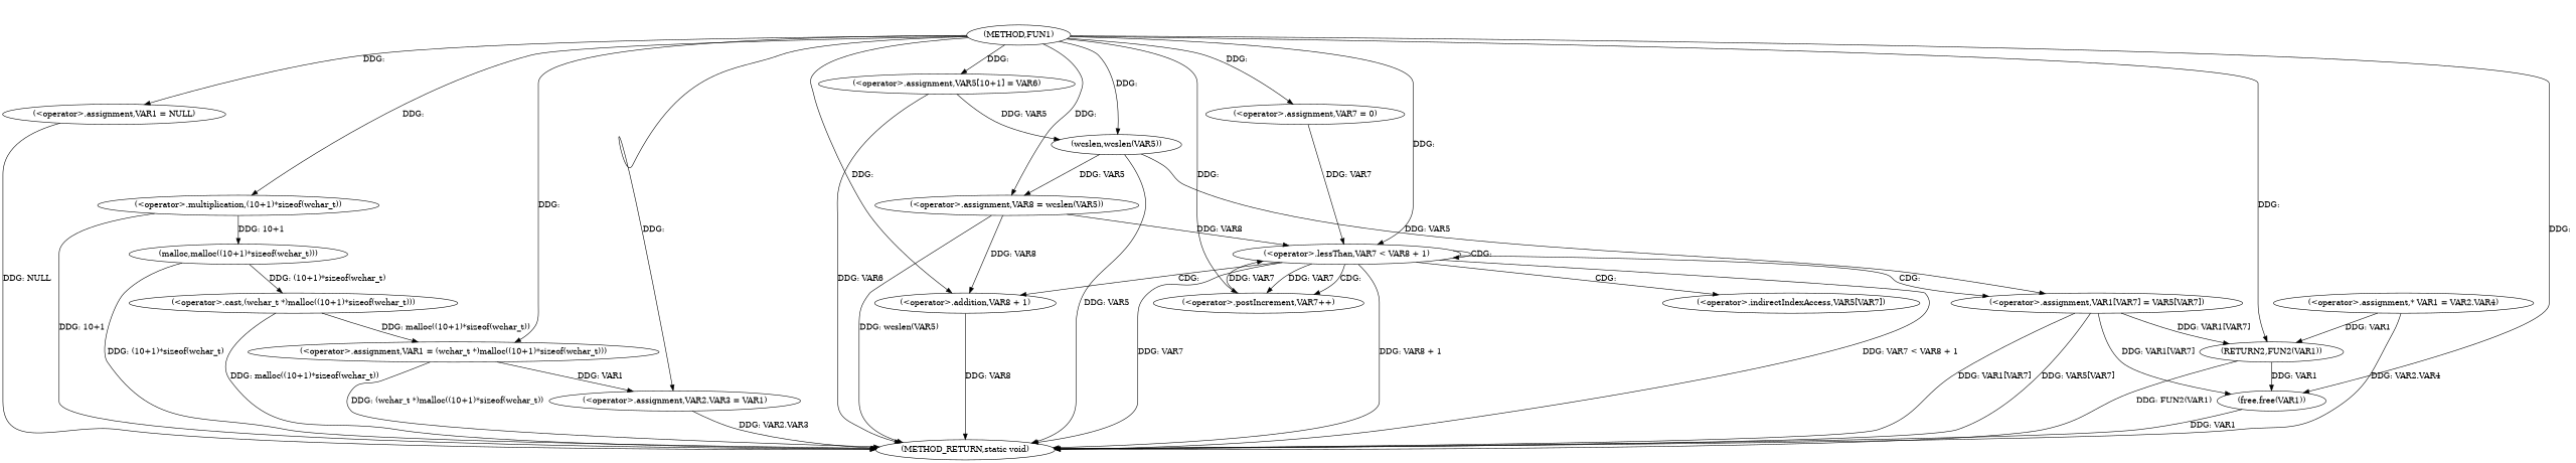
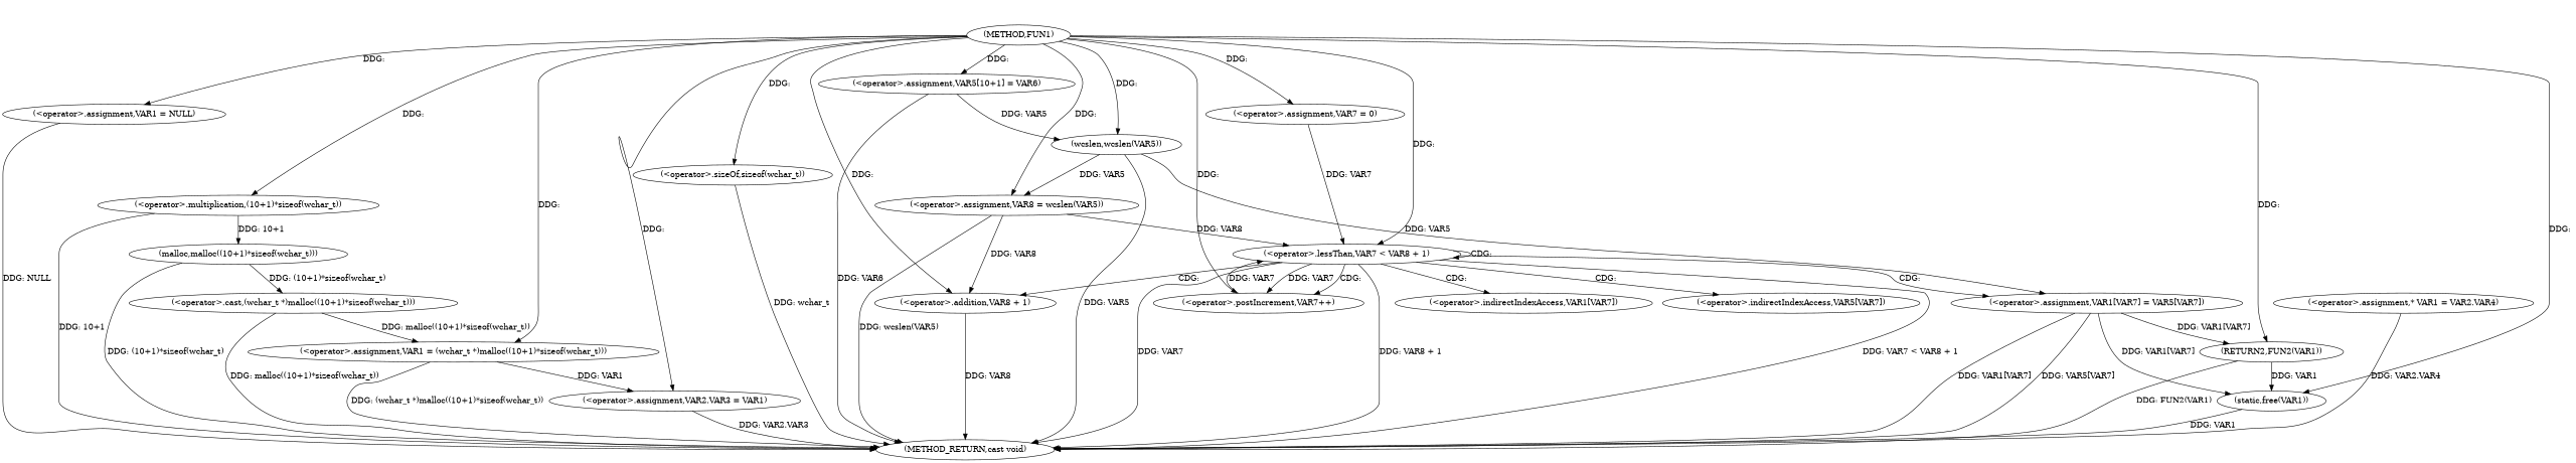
  digraph {
    n1 [label="(METHOD,FUN1)"]
    n2 [label="(<operator>.assignment,VAR1 = NULL)"]
    n3 [label="(<operator>.assignment,VAR1 = (wchar_t *)malloc((10+1)*sizeof(wchar_t)))"]
    n4 [label="(<operator>.multiplication,(10+1)*sizeof(wchar_t))"]
+   n5 [label="(<operator>.sizeOf,sizeof(wchar_t))"]
    n6 [label="(<operator>.assignment,VAR2.VAR3 = VAR1)"]
    n7 [label="(<operator>.assignment,VAR5[10+1] = VAR6)"]
    n8 [label="(<operator>.assignment,VAR8 = wcslen(VAR5))"]
    n9 [label="(wcslen,wcslen(VAR5))"]
    n10 [label="(<operator>.assignment,VAR7 = 0)"]
    n11 [label="(<operator>.lessThan,VAR7 < VAR8 + 1)"]
    n12 [label="(<operator>.addition,VAR8 + 1)"]
    n13 [label="(<operator>.postIncrement,VAR7++)"]
    n14 [label="(RETURN2,FUN2(VAR1))"]
-   n15 [label="(free,free(VAR1))"]
-   n16 [label="(METHOD_RETURN,static void)"]
+   n15 [label="(static,free(VAR1))"]
+   n16 [label="(METHOD_RETURN,cast void)"]
    n17 [label="(malloc,malloc((10+1)*sizeof(wchar_t)))"]
    n18 [label="(<operator>.assignment,* VAR1 = VAR2.VAR4)"]
    n19 [label="(<operator>.assignment,VAR1[VAR7] = VAR5[VAR7])"]
+   n20 [label="(<operator>.indirectIndexAccess,VAR1[VAR7])"]
    n21 [label="(<operator>.indirectIndexAccess,VAR5[VAR7])"]
    n22 [label="(<operator>.cast,(wchar_t *)malloc((10+1)*sizeof(wchar_t)))"]
    n1 -> n2 [label="DDG: "]
    n1 -> n3 [label="DDG: "]
    n1 -> n4 [label="DDG: "]
+   n1 -> n5 [label="DDG: "]
    n1 -> n6 [label="DDG: "]
    n1 -> n7 [label="DDG: "]
    n1 -> n8 [label="DDG: "]
    n1 -> n9 [label="DDG: "]
    n1 -> n10 [label="DDG: "]
    n1 -> n11 [label="DDG: "]
    n1 -> n12 [label="DDG: "]
    n1 -> n13 [label="DDG: "]
    n1 -> n14 [label="DDG: "]
    n1 -> n15 [label="DDG: "]
    n2 -> n16 [label="DDG: NULL"]
    n3 -> n6 [label="DDG: VAR1"]
    n3 -> n16 [label="DDG: (wchar_t *)malloc((10+1)*sizeof(wchar_t))"]
    n4 -> n16 [label="DDG: 10+1"]
    n4 -> n17 [label="DDG: 10+1"]
+   n5 -> n16 [label="DDG: wchar_t"]
    n6 -> n16 [label="DDG: VAR2.VAR3"]
    n7 -> n9 [label="DDG: VAR5"]
    n7 -> n16 [label="DDG: VAR6"]
    n8 -> n11 [label="DDG: VAR8"]
    n8 -> n12 [label="DDG: VAR8"]
    n8 -> n16 [label="DDG: wcslen(VAR5)"]
    n9 -> n8 [label="DDG: VAR5"]
    n9 -> n16 [label="DDG: VAR5"]
    n9 -> n19 [label="DDG: VAR5"]
    n10 -> n11 [label="DDG: VAR7"]
    n11 -> n11 [label="CDG: "]
    n11 -> n12 [label="CDG: "]
    n11 -> n13 [label="DDG: VAR7"]
    n11 -> n13 [label="CDG: "]
    n11 -> n16 [label="DDG: VAR7 < VAR8 + 1"]
    n11 -> n16 [label="DDG: VAR7"]
    n11 -> n16 [label="DDG: VAR8 + 1"]
    n11 -> n19 [label="CDG: "]
+   n11 -> n20 [label="CDG: "]
    n11 -> n21 [label="CDG: "]
    n12 -> n16 [label="DDG: VAR8"]
    n13 -> n11 [label="DDG: VAR7"]
    n14 -> n15 [label="DDG: VAR1"]
    n14 -> n16 [label="DDG: FUN2(VAR1)"]
    n15 -> n16 [label="DDG: VAR1"]
    n17 -> n16 [label="DDG: (10+1)*sizeof(wchar_t)"]
    n17 -> n22 [label="DDG: (10+1)*sizeof(wchar_t)"]
-   n18 -> n14 [label="DDG: VAR1"]
    n18 -> n16 [label="DDG: VAR2.VAR4"]
    n19 -> n14 [label="DDG: VAR1[VAR7]"]
    n19 -> n15 [label="DDG: VAR1[VAR7]"]
    n19 -> n16 [label="DDG: VAR5[VAR7]"]
    n19 -> n16 [label="DDG: VAR1[VAR7]"]
    n22 -> n3 [label="DDG: malloc((10+1)*sizeof(wchar_t))"]
    n22 -> n16 [label="DDG: malloc((10+1)*sizeof(wchar_t))"]
  }
